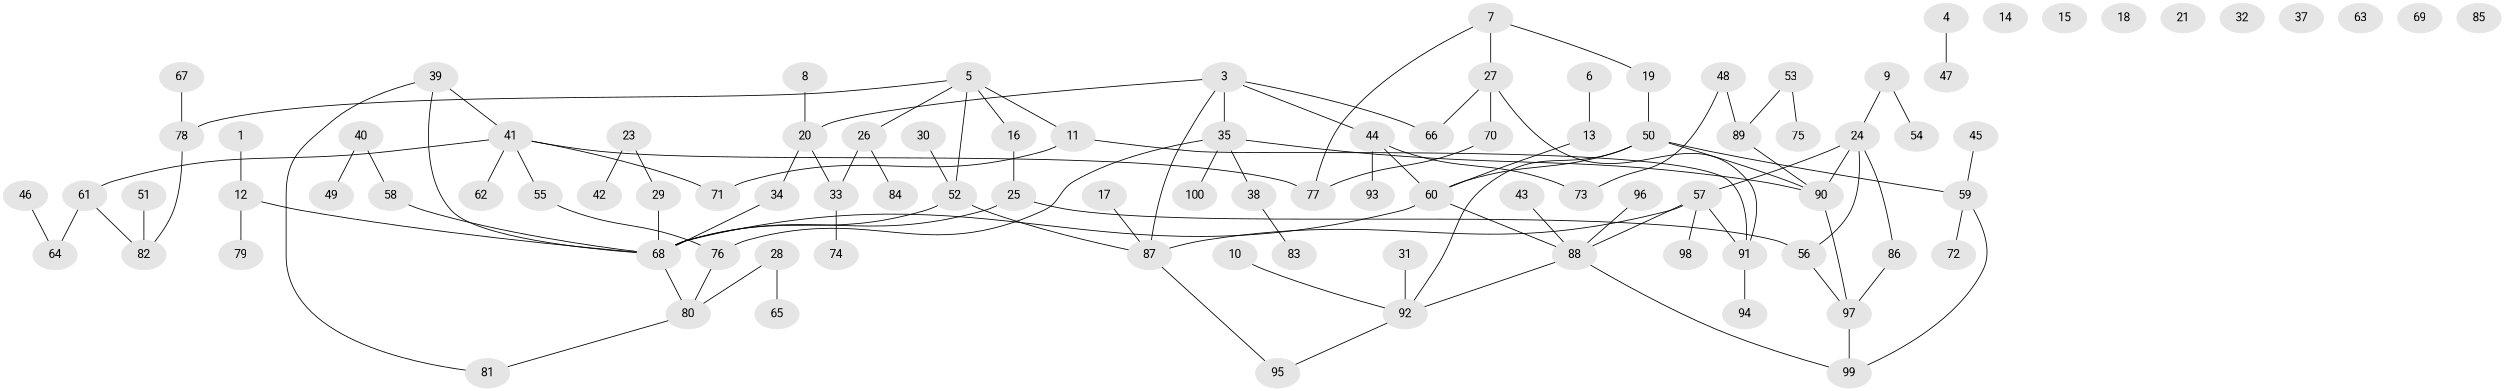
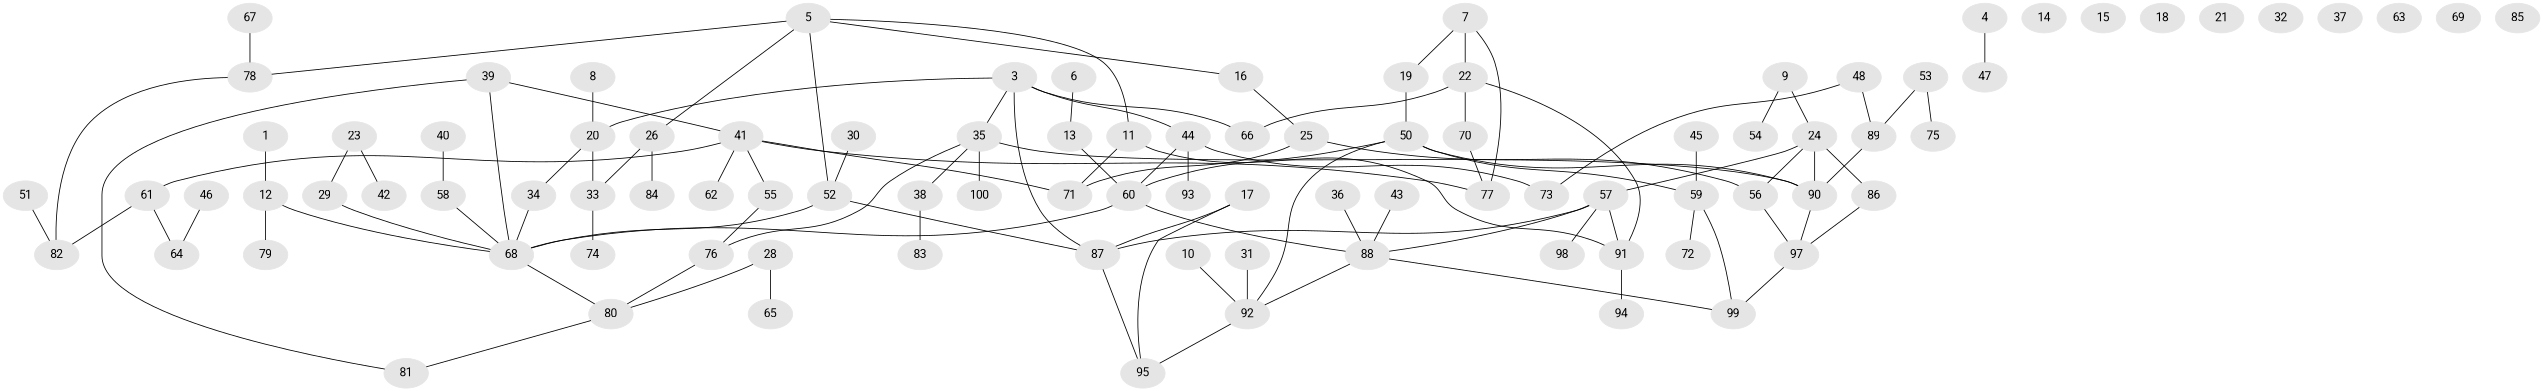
  graph {
    fontname=Roboto
    node [color=gray90 fontname=Roboto style=filled]
    edge [fontname=Roboto]
    1
    12
    68
    79
    3
    20
    35
    66
    87
    44
    33
    34
    90
    38
    76
    100
    95
    4
    47
    5
    11
    16
    26
    52
    78
    71
    91
    25
    84
    82
    6
    13
    60
    7
    19
-   22 [label=27]
+   22
    77
    50
    70
    8
    9
    24
    54
    56
    57
    86
    10
    92
    94
    80
    88
    14
    15
    17
    18
    59
    74
    21
    73
    93
    23
    29
    42
    97
    98
    55
    28
    65
    81
    30
    31
    32
    83
-   36 [label=96]
+   36
    99
    37
    39
    41
    61
    62
    40
-   49
    58
    64
    43
    45
    72
    46
    48
    89
    51
    53
    75
    63
    67
    69
    85
    1 -- 12
    12 -- 68
    12 -- 79
    68 -- 80
    3 -- 20
    3 -- 35
    3 -- 66
    3 -- 87
    3 -- 44
    20 -- 33
    20 -- 34
    35 -- 90
    35 -- 38
    35 -- 76
    35 -- 100
    87 -- 95
    44 -- 60
    44 -- 73
    44 -- 93
    33 -- 74
    34 -- 68
    90 -- 97
    38 -- 83
    76 -- 80
    4 -- 47
    5 -- 11
    5 -- 16
    5 -- 26
    5 -- 52
    5 -- 78
    11 -- 71
    11 -- 91
    16 -- 25
    26 -- 33
    26 -- 84
    52 -- 68
    52 -- 87
    78 -- 82
    91 -- 94
-   25 -- 68
+   25 -- 71
    25 -- 56
    6 -- 13
    13 -- 60
    60 -- 68
    60 -- 88
    7 -- 19
    7 -- 22
    7 -- 77
    19 -- 50
    22 -- 66
    22 -- 91
    22 -- 70
    50 -- 90
    50 -- 60
    50 -- 92
    50 -- 59
    70 -- 77
    8 -- 20
    9 -- 24
    9 -- 54
    24 -- 90
    24 -- 56
    24 -- 57
    24 -- 86
    56 -- 97
    57 -- 87
    57 -- 91
    57 -- 88
    57 -- 98
    86 -- 97
    10 -- 92
    92 -- 95
    80 -- 81
    88 -- 92
    88 -- 99
    17 -- 87
+   17 -- 95
    59 -- 99
    59 -- 72
    23 -- 29
    23 -- 42
    29 -- 68
    97 -- 99
    55 -- 76
    28 -- 80
    28 -- 65
    30 -- 52
    31 -- 92
    36 -- 88
    39 -- 68
    39 -- 81
    39 -- 41
    41 -- 71
    41 -- 77
    41 -- 55
    41 -- 61
    41 -- 62
    61 -- 82
    61 -- 64
-   40 -- 49
    40 -- 58
    58 -- 68
    43 -- 88
    45 -- 59
    46 -- 64
    48 -- 73
    48 -- 89
    89 -- 90
    51 -- 82
    53 -- 89
    53 -- 75
    67 -- 78
  }
